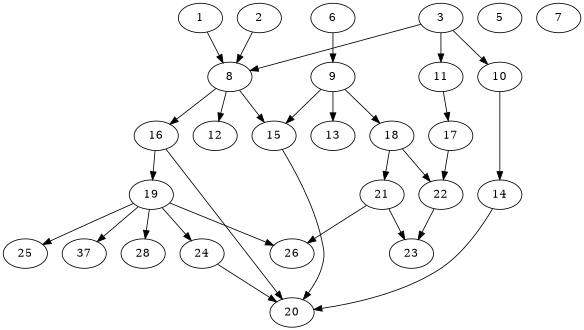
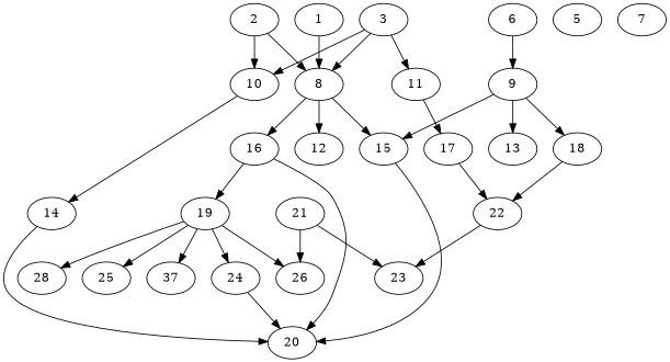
  digraph {
    node [alpha=0.10]
    1 [expect_size=1277935236988530589696]
    8 [alpha=0.15 expect_size=2170287163214659584000]
    12 [alpha=0.01 expect_size=22825626381963760]
    15 [alpha=0.14 expect_size=916395840822021632]
    16 [alpha=0.16 expect_size=2220417506689855]
    20 [alpha=0.09 expect_size=1025399606920005120]
    19 [alpha=0.20 expect_size=38929429488992256000]
    2 [alpha=0.01 expect_size=25786926271719472]
    10 [alpha=0.16 expect_size=894398207832790144]
    14 [alpha=0.15 expect_size=264396857059076734976]
    3 [alpha=0.18 expect_size=130632091146003677184]
    11 [expect_size=15947532295812939776]
    17 [alpha=0.12 expect_size=88884127096498352]
    22 [alpha=0.12 expect_size=1659511380114046713856]
    5 [alpha=0.01 expect_size=5305100795766496]
    6 [alpha=0.09 expect_size=1412527034160903680]
    9 [alpha=0.05 expect_size=25043788072540208]
    13 [alpha=0.12 expect_size=1773820156140437248]
    18 [expect_size=393177367295730048]
    21 [alpha=0.17 expect_size=4550265041021932]
    7 [alpha=0.17 expect_size=203238222299238760448]
    24 [expect_size=12758352908978192]
    25 [alpha=0.17 expect_size=10845808443549904]
    26 [alpha=0.01 expect_size=1735372189596805120]
    n25 [alpha=0.04 expect_size=17774117757314994 label=37]
    28 [alpha=0.15 expect_size=2764350380754091]
    23 [alpha=0.14 expect_size=320886720437088960]
    1 -> 8
    8 -> 12
    8 -> 15
    8 -> 16
    15 -> 20
    16 -> 20
    16 -> 19
    19 -> 24
    19 -> 25
    19 -> 26
    19 -> n25
    19 -> 28
    2 -> 8
+   2 -> 10
    10 -> 14
    14 -> 20
    3 -> 8
    3 -> 10
    3 -> 11
    11 -> 17
    17 -> 22
    22 -> 23
    6 -> 9
    9 -> 15
    9 -> 13
    9 -> 18
    18 -> 22
-   18 -> 21
    21 -> 26
    21 -> 23
    24 -> 20
  }
